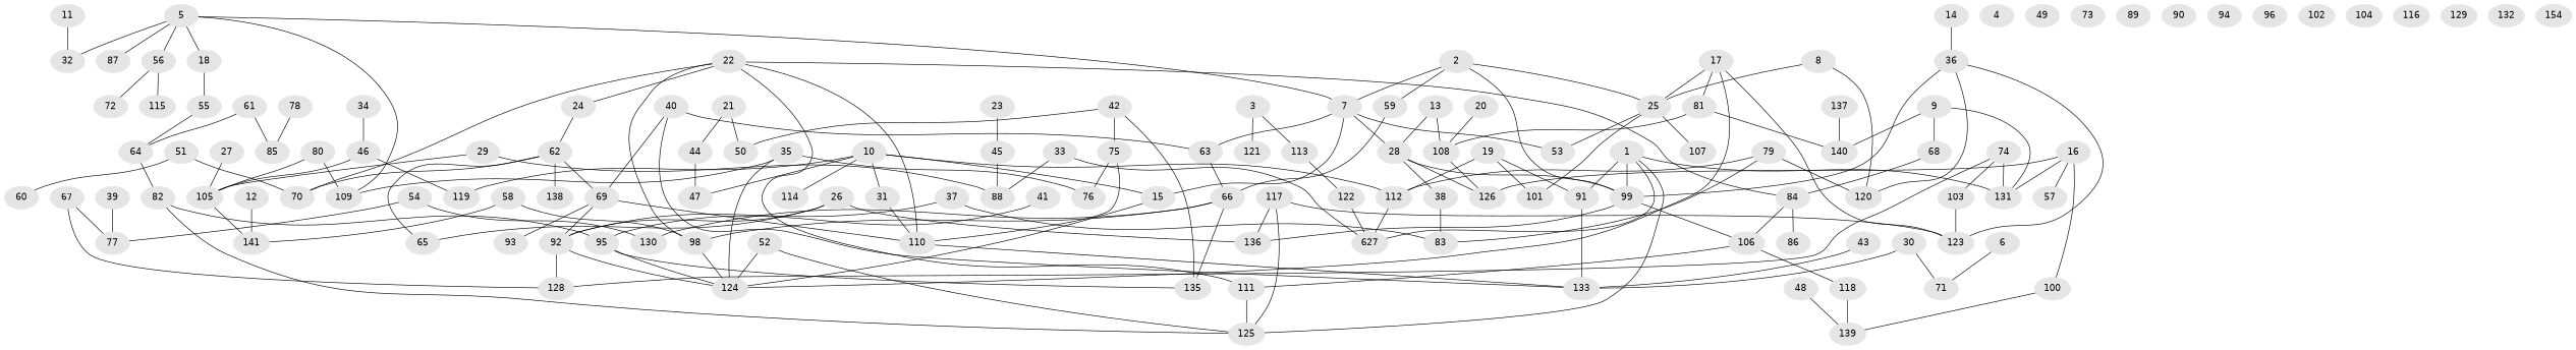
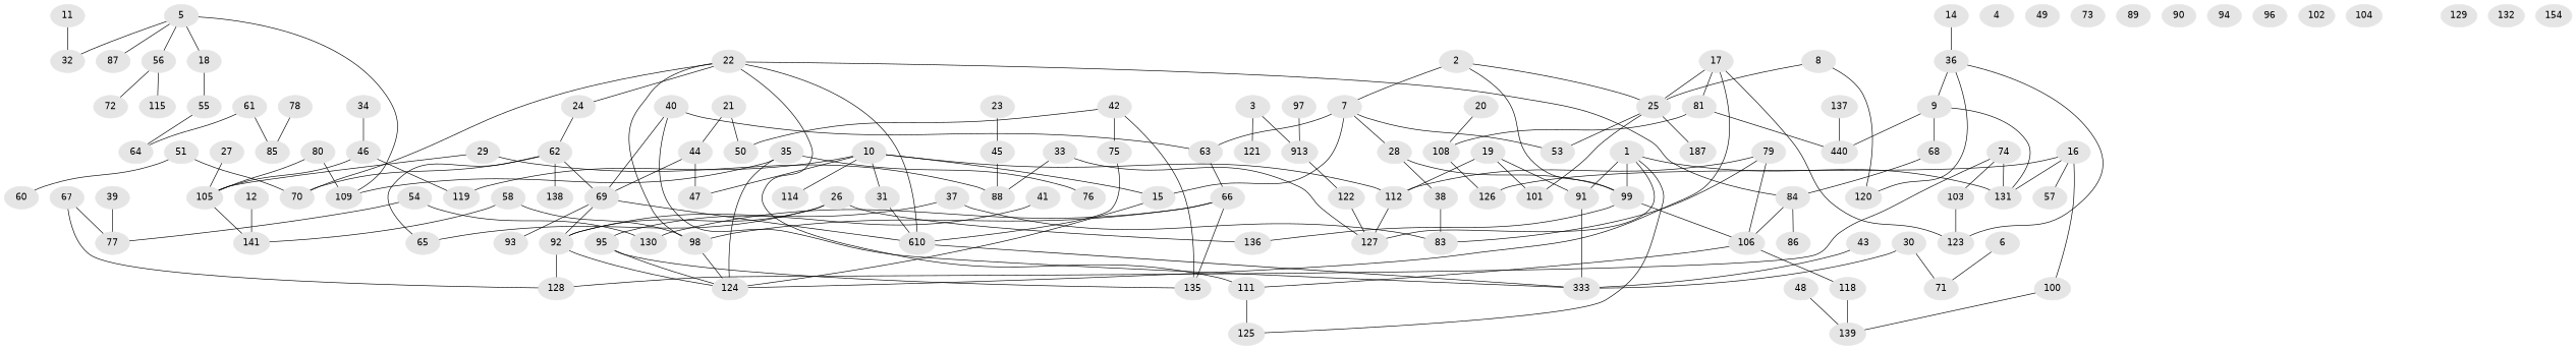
  graph {
    fontname="DejaVu Sans"
    node [color=gray90 fontname="DejaVu Sans" style=filled]
    edge [fontname="DejaVu Sans"]
    1
    91
    99
    125
-   127 [label=627]
+   127
    131
-   133
+   133 [label=333]
    136
    106
    2
    7
    25
-   59
    15
    28
    53
    63
-   107
+   107 [label=187]
    101
    66
    3
-   113
+   113 [label=913]
    121
    122
    4
    5
    18
    32
    56
    87
    109
    55
    72
    115
    6
    71
    124
    126
    38
    8
    120
    9
    68
-   140
+   140 [label=440]
    84
    10
    31
    47
    112
    114
    119
-   110
+   110 [label=610]
    11
    12
    141
-   13
    108
    14
    36
    123
    16
    57
    100
    139
    17
    81
    64
    19
    20
    21
    44
    50
    69
    22
    24
    70
    98
    111
    62
    86
    23
    45
    88
    65
    138
    26
    92
    128
    27
    105
    83
    29
    30
    33
    34
    46
    35
    76
    37
    39
    77
    40
    93
    41
    95
    135
    42
    75
    43
    48
    49
    51
    60
-   52
    54
    130
-   82
    58
    61
    85
    67
    73
    74
    103
    78
    79
    118
    80
    89
    90
    94
    96
+   97
    102
    104
-   116
-   117
    129
    132
    n140 [label=154]
    137
    1 -- 91
    1 -- 99
    1 -- 125
    1 -- 127
    1 -- 131
    91 -- 133
    99 -- 136
    99 -- 106
    106 -- 111
    106 -- 118
    2 -- 99
    2 -- 7
    2 -- 25
-   2 -- 59
    7 -- 15
    7 -- 28
    7 -- 53
    7 -- 63
    25 -- 53
    25 -- 107
    25 -- 101
-   59 -- 66
    15 -- 124
    28 -- 99
-   28 -- 126
    28 -- 38
    63 -- 66
    66 -- 98
    66 -- 135
    66 -- 130
    3 -- 113
    3 -- 121
    113 -- 122
    122 -- 127
-   5 -- 7
    5 -- 18
    5 -- 32
    5 -- 56
    5 -- 87
    5 -- 109
    18 -- 55
    56 -- 72
    56 -- 115
    55 -- 64
    6 -- 71
    38 -- 83
    8 -- 25
    8 -- 120
    9 -- 131
    9 -- 68
    9 -- 140
    68 -- 84
    84 -- 106
    84 -- 86
    10 -- 15
    10 -- 31
    10 -- 47
    10 -- 112
    10 -- 114
    10 -- 119
    31 -- 110
    112 -- 127
    110 -- 133
    11 -- 32
    12 -- 141
-   13 -- 28
-   13 -- 108
    108 -- 126
    14 -- 36
-   36 -- 99
+   36 -- 9
    36 -- 120
    36 -- 123
    16 -- 131
    16 -- 126
    16 -- 57
    16 -- 100
    100 -- 139
    17 -- 25
    17 -- 124
    17 -- 123
    17 -- 81
    81 -- 140
    81 -- 108
-   64 -- 82
    19 -- 91
    19 -- 101
    19 -- 112
    20 -- 108
    21 -- 44
    21 -- 50
    44 -- 47
+   44 -- 69
    69 -- 110
    69 -- 92
    69 -- 93
    22 -- 84
    22 -- 110
    22 -- 24
    22 -- 70
    22 -- 98
    22 -- 111
    24 -- 62
    98 -- 124
    111 -- 125
    62 -- 69
    62 -- 70
    62 -- 65
    62 -- 138
    23 -- 45
    45 -- 88
    26 -- 136
    26 -- 65
    26 -- 92
    92 -- 124
    92 -- 128
    27 -- 105
    105 -- 141
    29 -- 88
    29 -- 105
    30 -- 133
    30 -- 71
    33 -- 127
    33 -- 88
    34 -- 46
    46 -- 119
    46 -- 105
    35 -- 109
    35 -- 124
    35 -- 76
    37 -- 92
    37 -- 83
    39 -- 77
    40 -- 133
    40 -- 63
    40 -- 69
    41 -- 95
    95 -- 124
    95 -- 135
    42 -- 50
    42 -- 135
    42 -- 75
    75 -- 110
-   75 -- 76
    43 -- 133
    48 -- 139
    51 -- 70
    51 -- 60
-   52 -- 125
-   52 -- 124
    54 -- 77
    54 -- 130
-   82 -- 125
-   82 -- 95
    58 -- 141
    58 -- 98
    61 -- 64
    61 -- 85
    67 -- 128
    67 -- 77
    74 -- 131
    74 -- 128
    74 -- 103
    103 -- 123
    78 -- 85
-   79 -- 120
+   79 -- 106
    79 -- 112
    79 -- 83
    118 -- 139
    80 -- 109
    80 -- 105
-   117 -- 125
-   117 -- 136
-   117 -- 123
+   97 -- 113
    137 -- 140
  }
